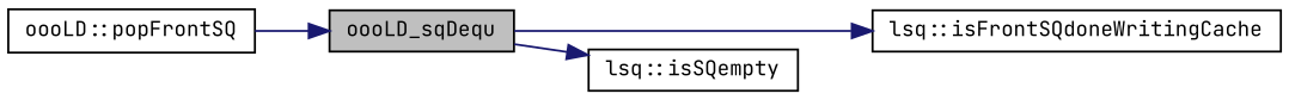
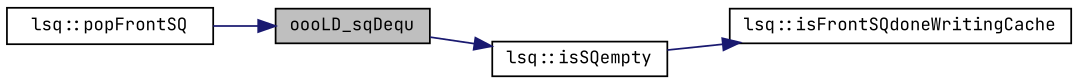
  digraph {
    fontname="JetBrains Mono"
    rankdir=LR
    node [color=black fillcolor=white fontname="JetBrains Mono" fontsize=10 shape=record style=filled]
    edge [color=midnightblue fontname="JetBrains Mono" fontsize=10 labelfontname=Helvetica labelfontsize=10 style=solid]
    n1 [fillcolor=grey75 fontcolor=black height=0.2 label=oooLD_sqDequ width=0.4]
    n2 [height=0.2 label="lsq::isFrontSQdoneWritingCache" width=0.4]
    n3 [height=0.2 label="lsq::isSQempty" width=0.4]
-   n4 [height=0.2 label="oooLD::popFrontSQ" width=0.4]
-   n1 -> n2
+   n4 [height=0.2 label="lsq::popFrontSQ" width=0.4]
+   n3 -> n2
    n1 -> n3
    n4 -> n1
  }
